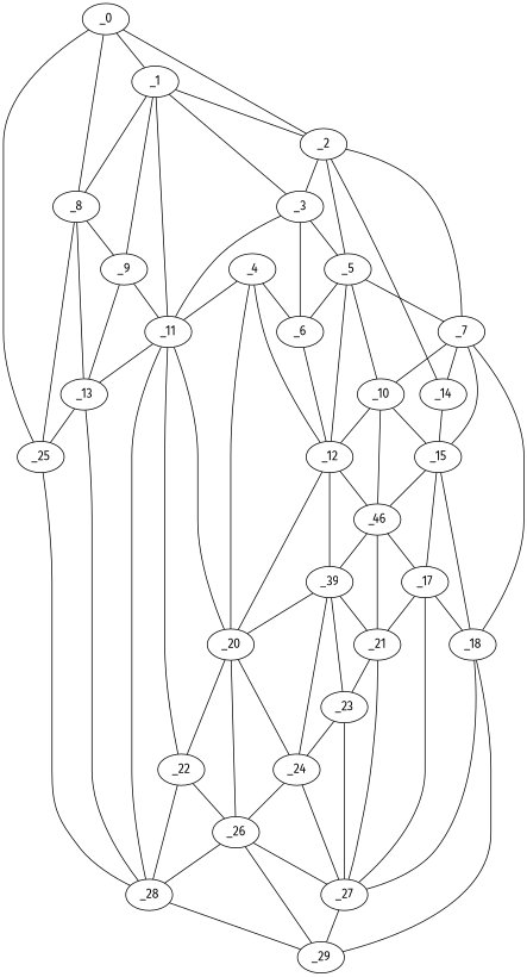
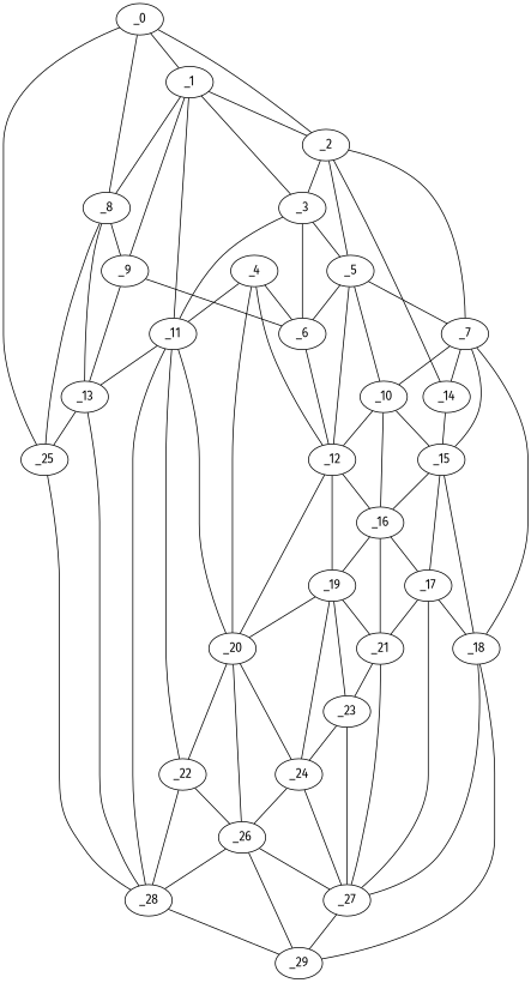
  graph {
    fontname="Fira Sans"
    node [fontname="Fira Sans" x=91 y=28]
    edge [fontname="Fira Sans" valence=2]
    _0 [x=31 y=4]
    _1 [x=32]
    _2 [x=35 y=119]
    _8 [x=59 y=10]
    _25 [x=97 y=3]
    _3 [x=41 y=53]
    _9 [x=60 y=18]
    _11 [x=64 y=40]
    _5 [x=45 y=98]
    _7 [x=58 y=118]
    _14 [x=71 y=123]
    _13 [x=69 y=18]
    _28 [x=99]
    _6 [x=47 y=87]
    _20 [x=86 y=62]
    _22 [y=55]
    _12 [x=67 y=87]
    _10 [x=61 y=110]
    _15 [x=74 y=116]
    _18 [x=80 y=123]
    _29 [x=105 y=118]
    _4 [x=44 y=57]
    _24 [x=95 y=81]
    _26 [x=98 y=77]
-   _16 [x=76 y=103 label=_46]
-   _19 [x=81 y=92 label=_39]
+   _16 [x=76 y=103]
+   _19 [x=81 y=92]
    _17 [x=78 y=113]
    _27 [x=98 y=104]
    _21 [x=88 y=98]
    _23 [y=88]
    _0 -- _1
    _0 -- _2 [valence=1]
    _0 -- _8 [valence=1]
    _0 -- _25 [valence=1]
    _1 -- _2
    _1 -- _8
    _1 -- _3
    _1 -- _9
    _1 -- _11
    _2 -- _3
    _2 -- _5 [valence=1]
    _2 -- _7
    _2 -- _14 [valence=1]
    _8 -- _25
    _8 -- _9
    _8 -- _13
    _25 -- _28 [valence=1]
    _3 -- _11
    _3 -- _5
    _3 -- _6
-   _9 -- _11
+   _9 -- _6
    _9 -- _13
    _11 -- _13
    _11 -- _28
    _11 -- _20 [valence=1]
    _11 -- _22
    _5 -- _7
    _5 -- _6 [valence=1]
    _5 -- _12 [valence=1]
    _5 -- _10 [valence=1]
    _7 -- _14 [valence=1]
    _7 -- _10
    _7 -- _15
    _7 -- _18 [valence=1]
    _14 -- _15
    _13 -- _25 [valence=1]
    _13 -- _28
    _28 -- _29 [valence=1]
    _6 -- _12
    _20 -- _22
    _20 -- _24
    _20 -- _26
    _22 -- _28
    _22 -- _26
    _12 -- _20
    _12 -- _16
    _12 -- _19 [valence=1]
    _10 -- _12
    _10 -- _15 [valence=1]
    _10 -- _16 [valence=1]
    _15 -- _18
    _15 -- _16
    _15 -- _17 [valence=1]
    _18 -- _29 [valence=1]
    _18 -- _27
    _4 -- _11 [valence=1]
    _4 -- _6 [valence=1]
    _4 -- _20
    _4 -- _12 [valence=1]
    _24 -- _26
    _24 -- _27 [valence=1]
    _26 -- _28
    _26 -- _29
    _26 -- _27
    _16 -- _19
    _16 -- _17 [valence=1]
    _16 -- _21
    _19 -- _20
    _19 -- _24
    _19 -- _21 [valence=1]
    _19 -- _23
    _17 -- _18
    _17 -- _27 [valence=1]
    _17 -- _21
    _27 -- _29 [valence=1]
    _21 -- _27
    _21 -- _23
    _23 -- _24
    _23 -- _27
  }
